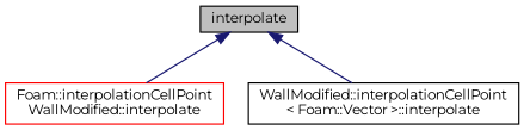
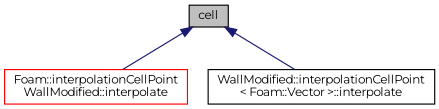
  digraph {
    fontname=Montserrat
    rankdir=TB
    node [color=black fontname=Montserrat fontsize=10 shape=record]
    edge [color=midnightblue dir=back fontname=Montserrat fontsize=10 labelfontname=Helvetica labelfontsize=10 style=solid]
-   n1 [fillcolor=grey75 fontcolor=black height=0.2 label=interpolate style=filled width=0.4]
+   n1 [fillcolor=grey75 fontcolor=black height=0.2 label=cell style=filled width=0.4]
    n2 [color=red height=0.2 label="Foam::interpolationCellPoint\lWallModified::interpolate" width=0.4]
    n3 [height=0.2 label="WallModified::interpolationCellPoint\l\< Foam::Vector \>::interpolate" width=0.4]
    n1 -> n2
    n1 -> n3
  }
